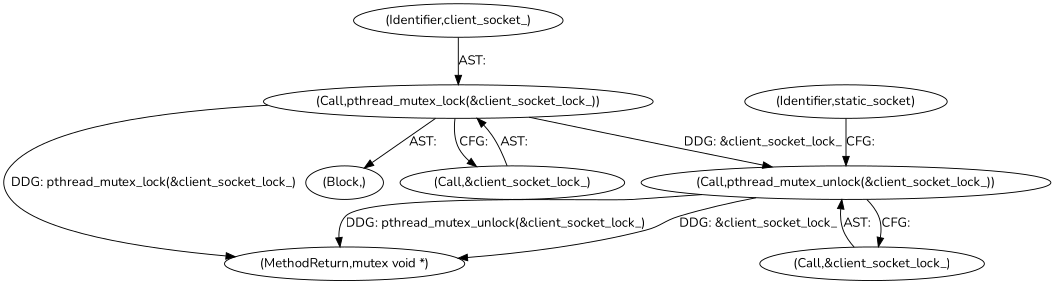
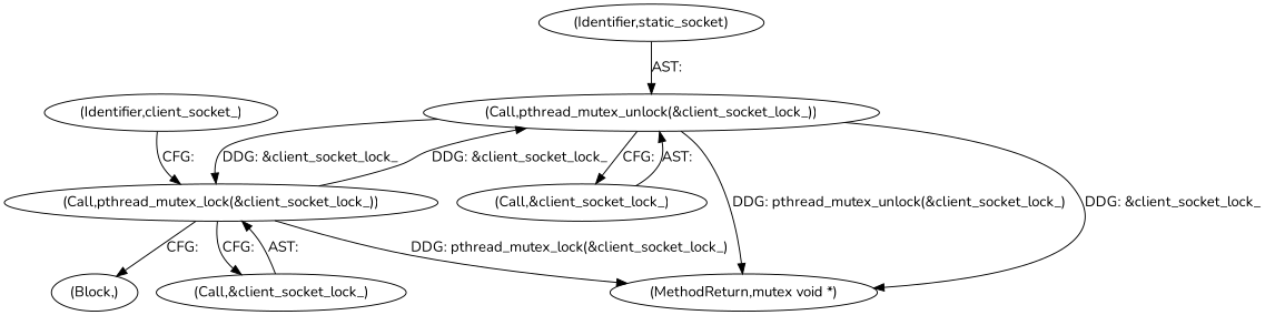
  digraph {
    fontname=Nunito
    node [fontname=Nunito]
    edge [fontname=Nunito]
    n1 [label="(Call,pthread_mutex_unlock(&client_socket_lock_))"]
    n2 [label="(Call,pthread_mutex_lock(&client_socket_lock_))"]
    n3 [label="(Call,&client_socket_lock_)"]
    n4 [label="(MethodReturn,mutex void *)"]
    n5 [label="(Block,)"]
    n6 [label="(Call,&client_socket_lock_)"]
    n7 [label="(Identifier,client_socket_)"]
    n8 [label="(Identifier,static_socket)"]
+   n1 -> n2 [label="DDG: &client_socket_lock_"]
    n1 -> n3 [label="CFG: "]
    n1 -> n4 [label="DDG: pthread_mutex_unlock(&client_socket_lock_)"]
    n1 -> n4 [label="DDG: &client_socket_lock_"]
    n2 -> n1 [label="DDG: &client_socket_lock_"]
    n2 -> n4 [label="DDG: pthread_mutex_lock(&client_socket_lock_)"]
-   n2 -> n5 [label="AST: "]
+   n2 -> n5 [label="CFG: "]
    n2 -> n6 [label="CFG: "]
    n3 -> n1 [label="AST: "]
    n6 -> n2 [label="AST: "]
-   n7 -> n2 [label="AST: "]
-   n8 -> n1 [label="CFG: "]
+   n7 -> n2 [label="CFG: "]
+   n8 -> n1 [label="AST: "]
  }
